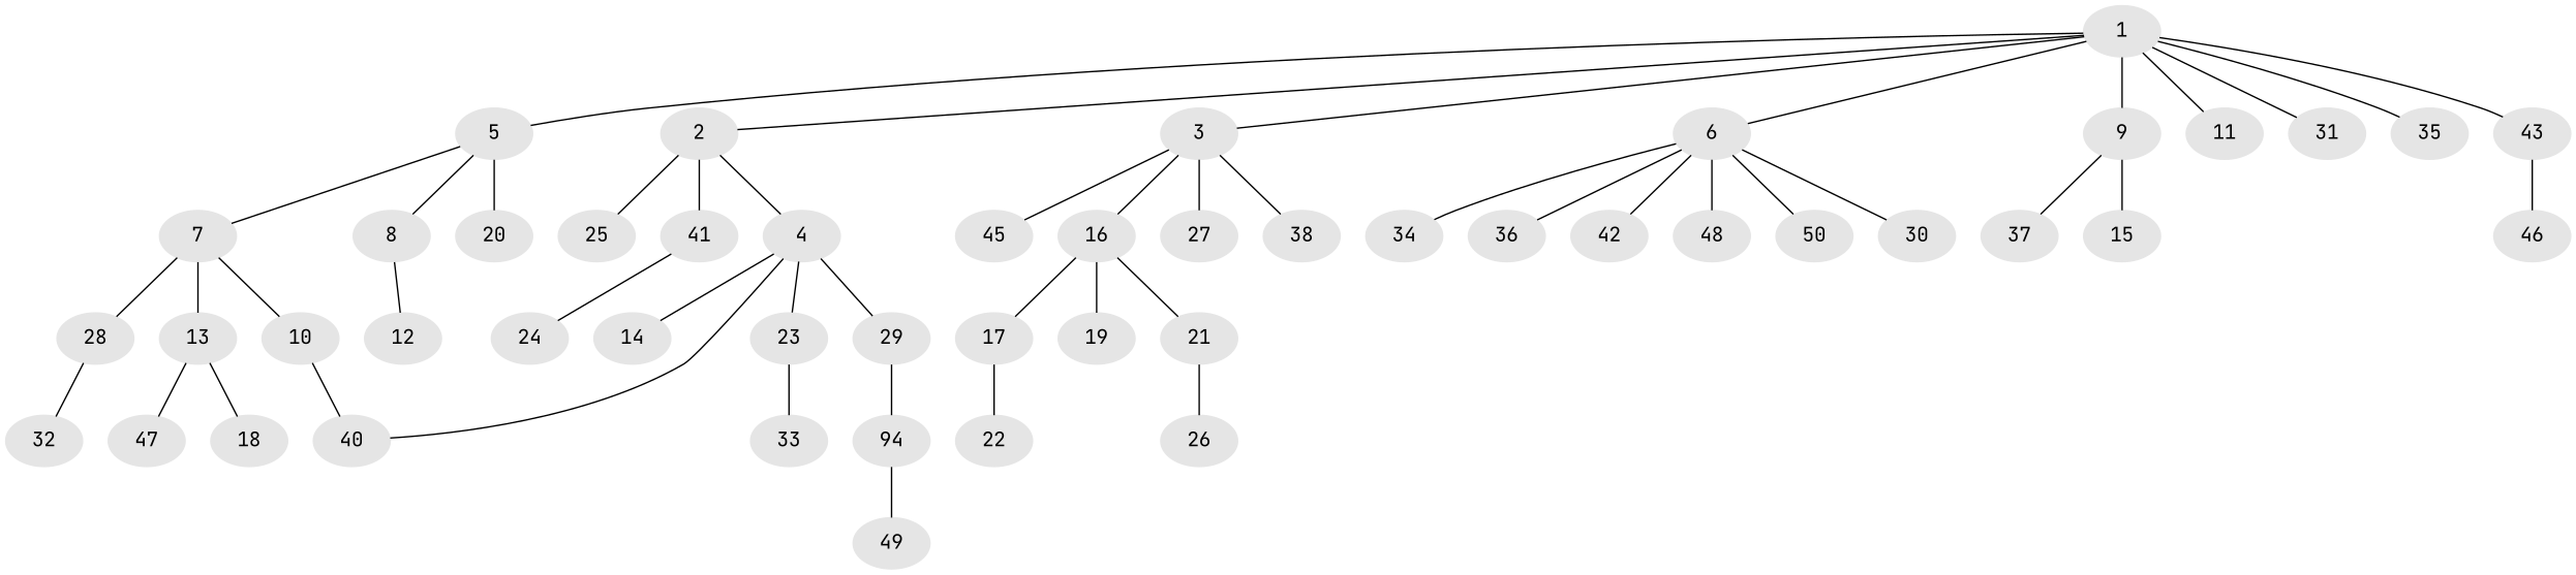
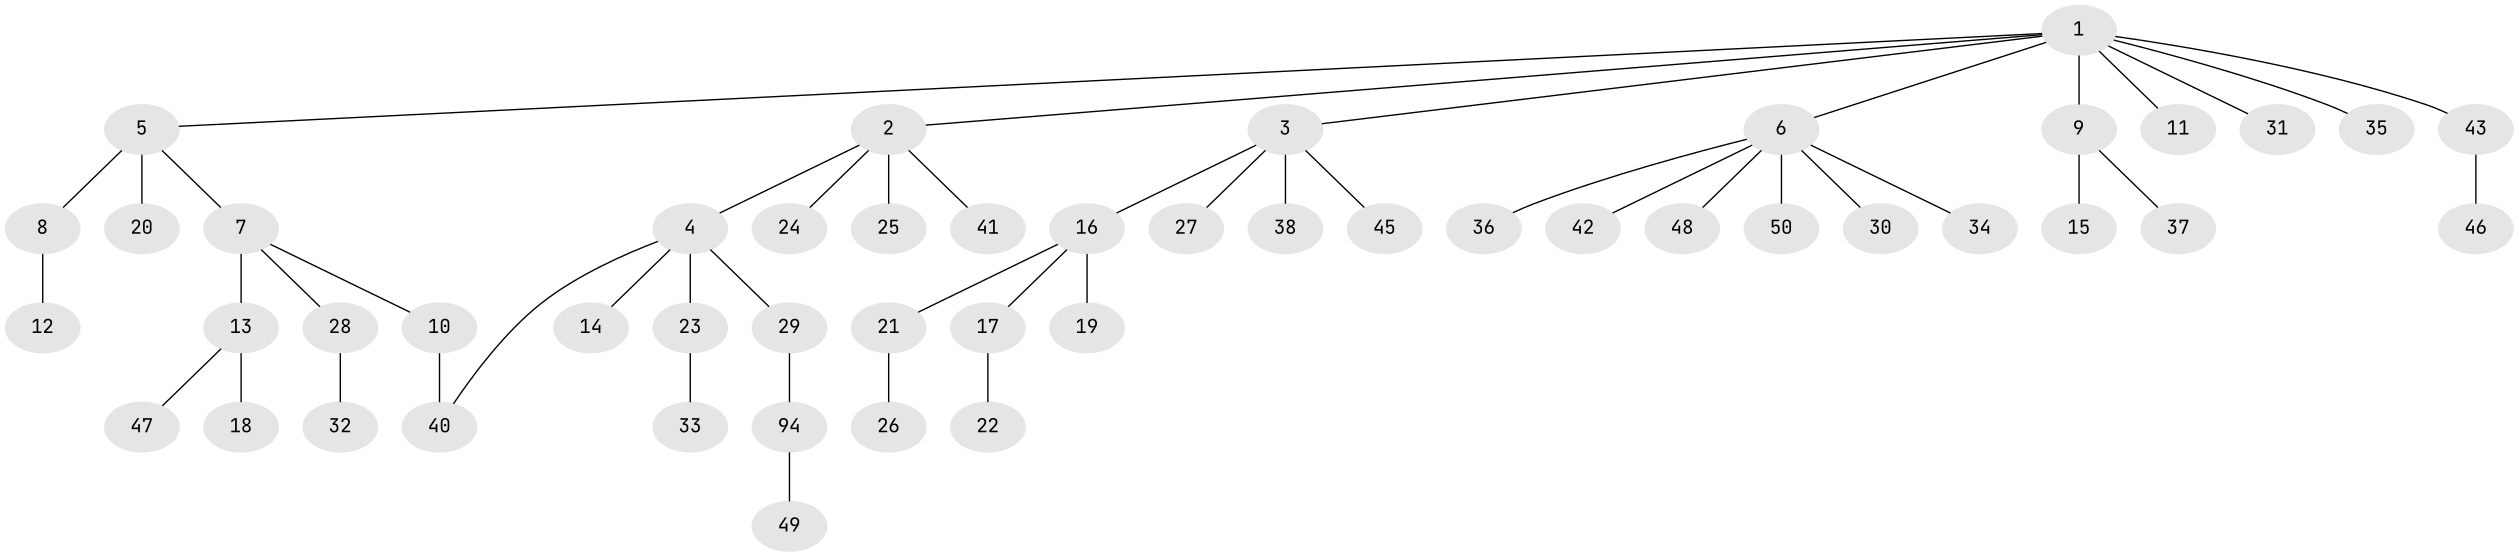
  graph {
    fontname="JetBrains Mono"
    node [color=gray90 fontname="JetBrains Mono" style=filled]
    edge [fontname="JetBrains Mono" weight=1.0]
    1
    2
    3
    5
    6
    9
    11
    31
    35
    43
    4
    24
    25
    41
    16
    27
    38
    45
    7
    8
    20
    30
    34
    36
    42
    48
    50
    15
    37
    46
    14
    23
    29
    40
    17
    19
    21
    33
    n39 [label=94]
    10
    13
    28
    12
    18
    47
    32
    22
    26
    49
    1 -- 2
    1 -- 3
    1 -- 5
    1 -- 6
    1 -- 9
    1 -- 11
    1 -- 31
    1 -- 35
    1 -- 43
    2 -- 4
-   41 -- 24
+   2 -- 24
    2 -- 25 [weight=2.0]
    2 -- 41
    3 -- 16
    3 -- 27
    3 -- 38
    3 -- 45
    5 -- 7
    5 -- 8
    5 -- 20 [weight=2.0]
    6 -- 30
    6 -- 34
    6 -- 36
    6 -- 42
    6 -- 48
    6 -- 50
    9 -- 15 [weight=6.0]
    9 -- 37
    43 -- 46
    4 -- 14
    4 -- 23
    4 -- 29
    4 -- 40
    16 -- 17
    16 -- 19 [weight=4.0]
    16 -- 21
    7 -- 10
    7 -- 13 [weight=9.0]
    7 -- 28
    8 -- 12 [weight=2.0]
    23 -- 33 [weight=2.0]
    29 -- n39
    17 -- 22
    21 -- 26
    n39 -- 49 [weight=2.0]
    10 -- 40 [weight=2.0]
    13 -- 18
    13 -- 47
    28 -- 32
  }
